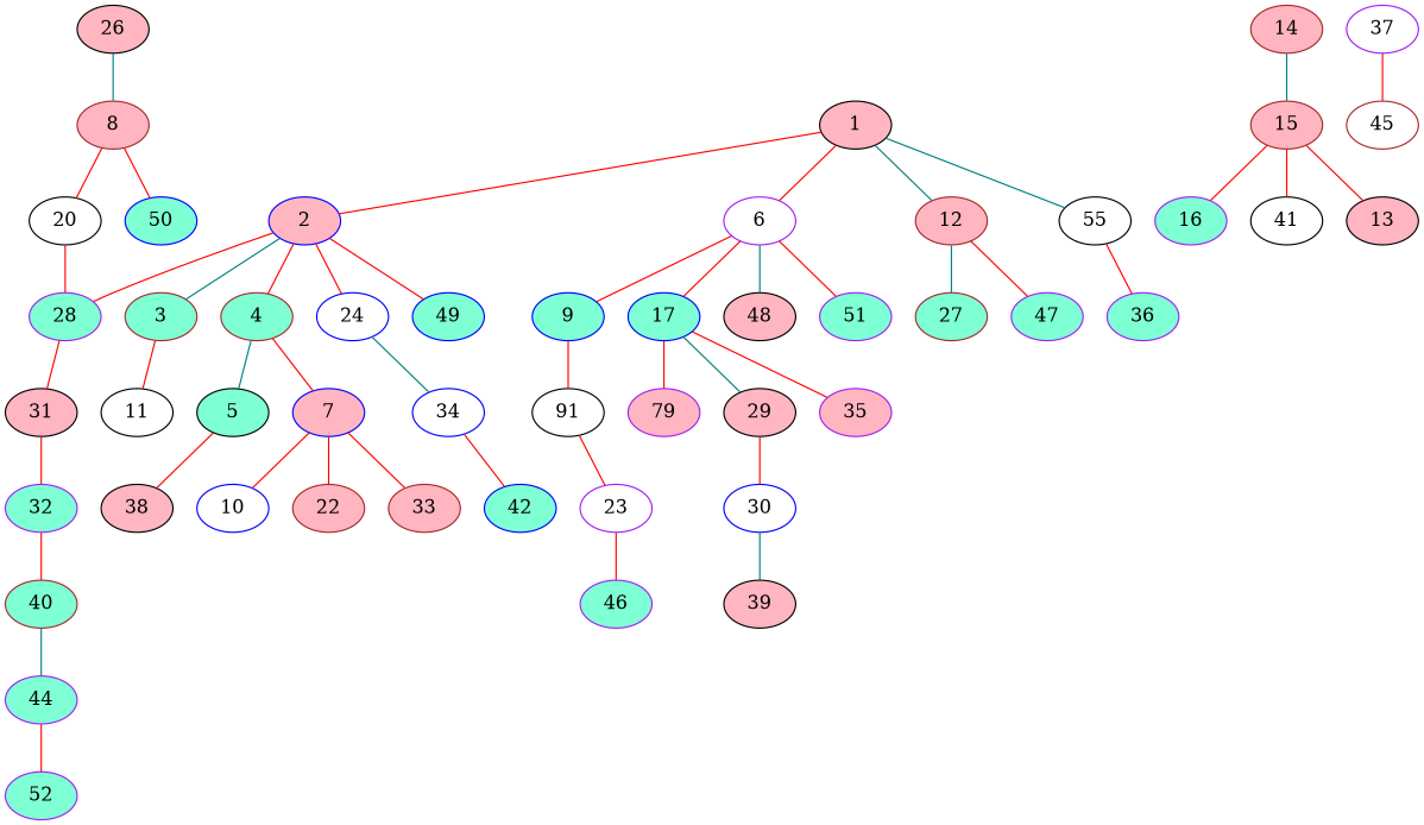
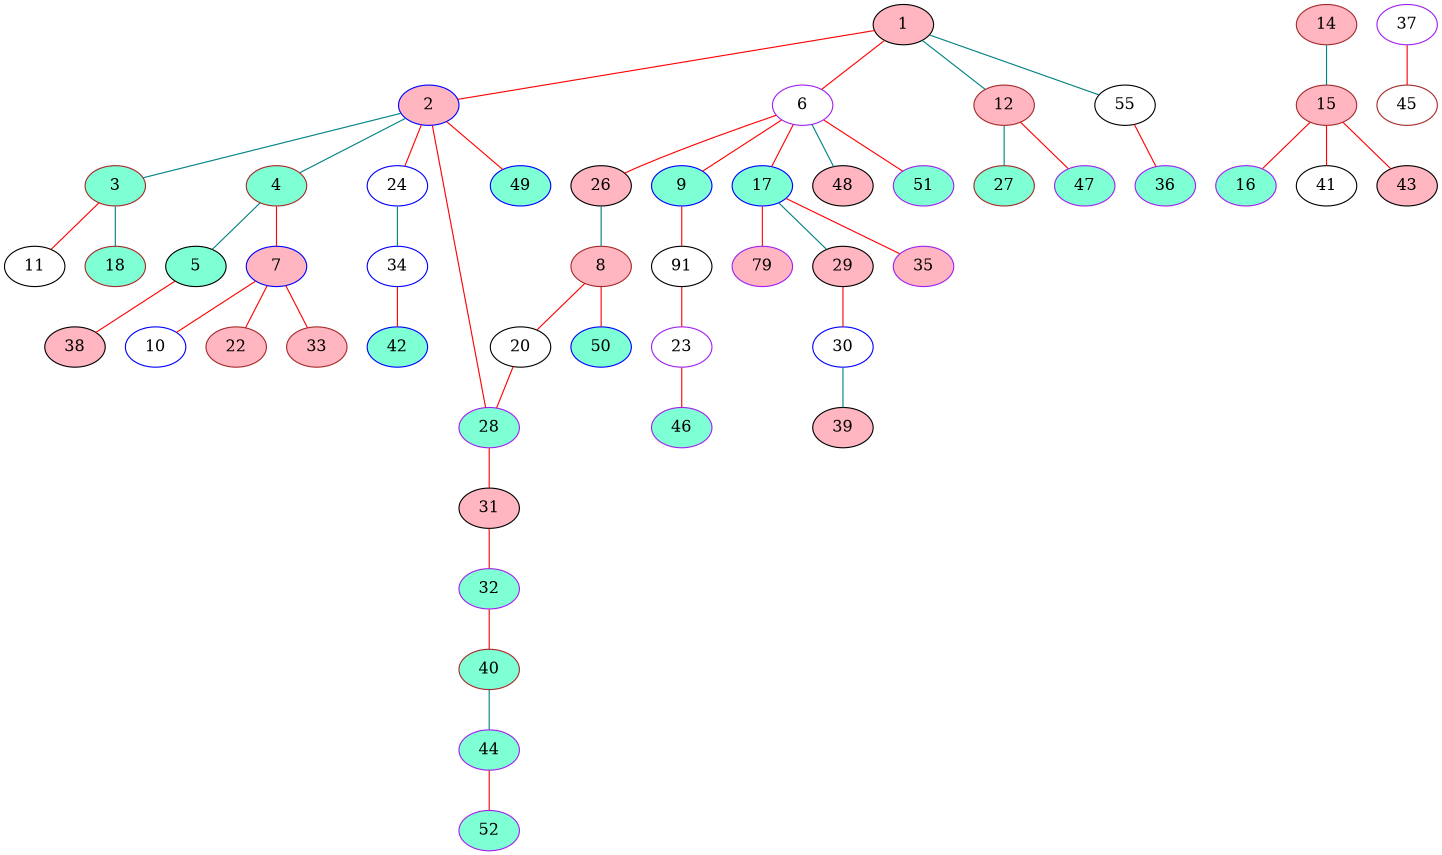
  graph {
    node [color=black fillcolor=aquamarine style=filled]
    edge [color=red]
    2 [color=blue fillcolor=lightpink]
    1 [fillcolor=lightpink]
    6 [color=purple fillcolor=white]
    12 [color=brown fillcolor=lightpink]
    n5 [fillcolor=white label=55]
    3 [color=brown]
    4 [color=brown]
    24 [color=blue fillcolor=white]
    28 [color=purple]
    49 [color=blue]
    9 [color=blue]
    17 [color=blue]
    26 [fillcolor=lightpink]
    48 [fillcolor=lightpink]
    51 [color=purple]
    8 [color=brown fillcolor=lightpink]
    20 [fillcolor=white]
    50 [color=blue]
    27 [color=brown]
    47 [color=purple]
    36 [color=purple]
    11 [fillcolor=white]
+   18 [color=brown]
    5
    7 [color=blue fillcolor=lightpink]
    34 [color=blue fillcolor=white]
    31 [fillcolor=lightpink]
    38 [fillcolor=lightpink]
    10 [color=blue fillcolor=white]
    22 [color=brown fillcolor=lightpink]
    33 [color=brown fillcolor=lightpink]
    n32 [fillcolor=white label=91]
    n33 [color=purple fillcolor=lightpink label=79]
    29 [fillcolor=lightpink]
    35 [color=purple fillcolor=lightpink]
    23 [color=purple fillcolor=white]
    14 [color=brown fillcolor=lightpink]
    15 [color=brown fillcolor=lightpink]
    37 [color=purple fillcolor=white]
    45 [color=brown fillcolor=white]
    16 [color=purple]
    41 [fillcolor=white]
-   43 [fillcolor=lightpink label=13]
+   43 [fillcolor=lightpink]
    30 [color=blue fillcolor=white]
    46 [color=purple]
    42 [color=blue]
    32 [color=purple]
    39 [fillcolor=lightpink]
    40 [color=brown]
    44 [color=purple]
    52 [color=purple]
    2 -- 3 [color=teal]
-   2 -- 4
+   2 -- 4 [color=teal]
    2 -- 24
    2 -- 28
    2 -- 49
    1 -- 2
    1 -- 6
    1 -- 12 [color=teal]
    1 -- n5 [color=teal]
    6 -- 9
    6 -- 17
+   6 -- 26
    6 -- 48 [color=teal]
    6 -- 51
    12 -- 27 [color=teal]
    12 -- 47
    n5 -- 36
    3 -- 11
+   3 -- 18 [color=teal]
    4 -- 5 [color=teal]
    4 -- 7
    24 -- 34 [color=teal]
    28 -- 31
    9 -- n32
    17 -- n33
    17 -- 29 [color=teal]
    17 -- 35
    26 -- 8 [color=teal]
    8 -- 20
    8 -- 50
    20 -- 28
    5 -- 38
    7 -- 10
    7 -- 22
    7 -- 33
    34 -- 42
    31 -- 32
    n32 -- 23
    29 -- 30
    23 -- 46
    14 -- 15 [color=teal]
    15 -- 16
    15 -- 41
    15 -- 43
    37 -- 45
    30 -- 39 [color=teal]
    32 -- 40
    40 -- 44 [color=teal]
    44 -- 52
  }
